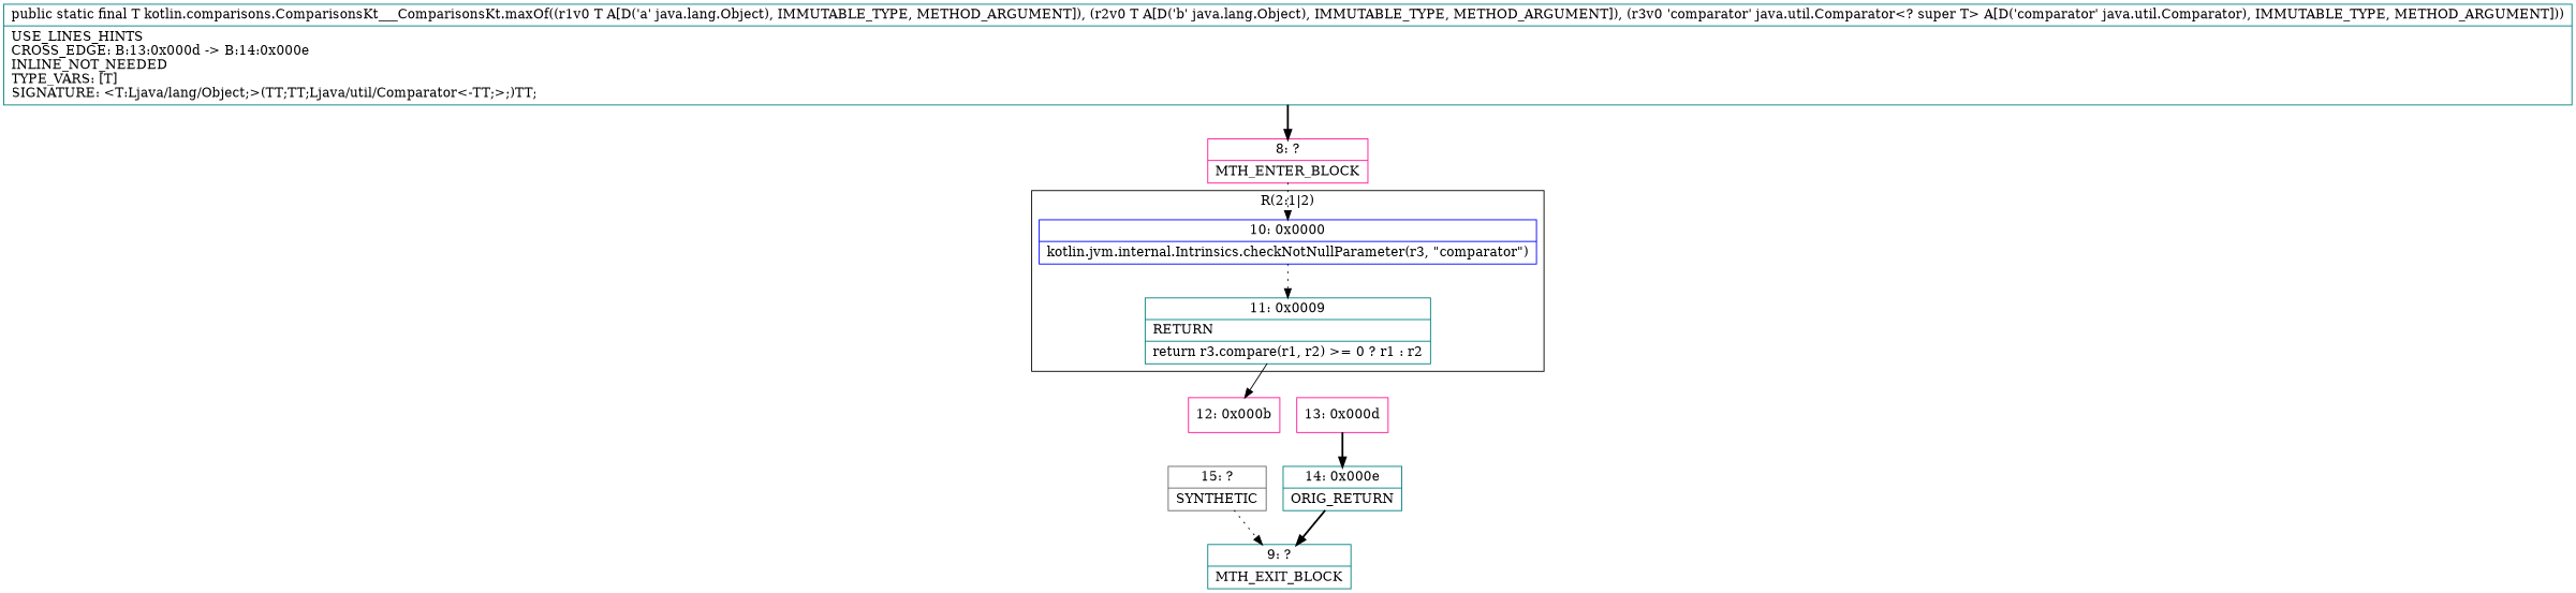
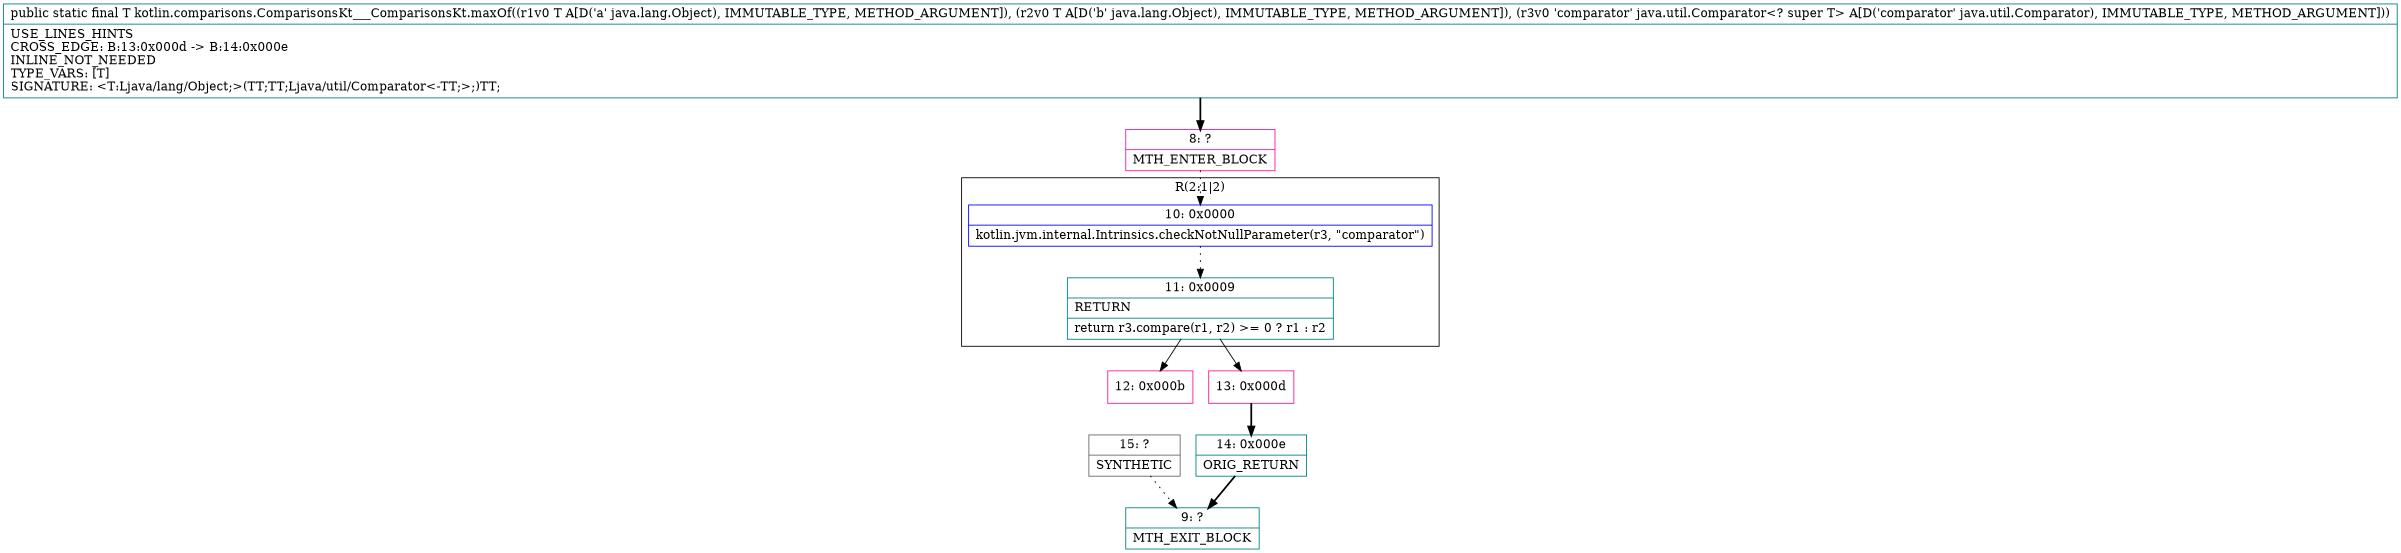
  digraph {
    node [color=teal shape=record]
    edge [style=dotted]
    n1 [color=blue label="{10\:\ 0x0000|kotlin.jvm.internal.Intrinsics.checkNotNullParameter(r3, \"comparator\")\l}"]
    n2 [label="{11\:\ 0x0009|RETURN\l|return r3.compare(r1, r2) \>= 0 ? r1 : r2\l}"]
    n3 [color=deeppink label="{12\:\ 0x000b}"]
    n4 [color=deeppink label="{13\:\ 0x000d}"]
    n5 [label="{14\:\ 0x000e|ORIG_RETURN\l}"]
    n6 [color=deeppink label="{8\:\ ?|MTH_ENTER_BLOCK\l}"]
    n7 [color=gray40 label="{15\:\ ?|SYNTHETIC\l}"]
    n8 [label="{9\:\ ?|MTH_EXIT_BLOCK\l}"]
    n9 [label="{public static final T kotlin.comparisons.ComparisonsKt___ComparisonsKt.maxOf((r1v0 T A[D('a' java.lang.Object), IMMUTABLE_TYPE, METHOD_ARGUMENT]), (r2v0 T A[D('b' java.lang.Object), IMMUTABLE_TYPE, METHOD_ARGUMENT]), (r3v0 'comparator' java.util.Comparator\<? super T\> A[D('comparator' java.util.Comparator), IMMUTABLE_TYPE, METHOD_ARGUMENT]))  | USE_LINES_HINTS\lCROSS_EDGE: B:13:0x000d \-\> B:14:0x000e\lINLINE_NOT_NEEDED\lTYPE_VARS: [T]\lSIGNATURE: \<T:Ljava\/lang\/Object;\>(TT;TT;Ljava\/util\/Comparator\<\-TT;\>;)TT;\l}"]
    subgraph cluster_1 {
      label="R(2:1|2)"
      n1
      n2
    }
    n1 -> n2
    n2 -> n3 [style=solid]
+   n2 -> n4 [style=solid]
    n4 -> n5 [style=bold]
    n5 -> n8 [style=bold]
    n6 -> n1
    n7 -> n8
    n9 -> n6 [style=bold]
  }
